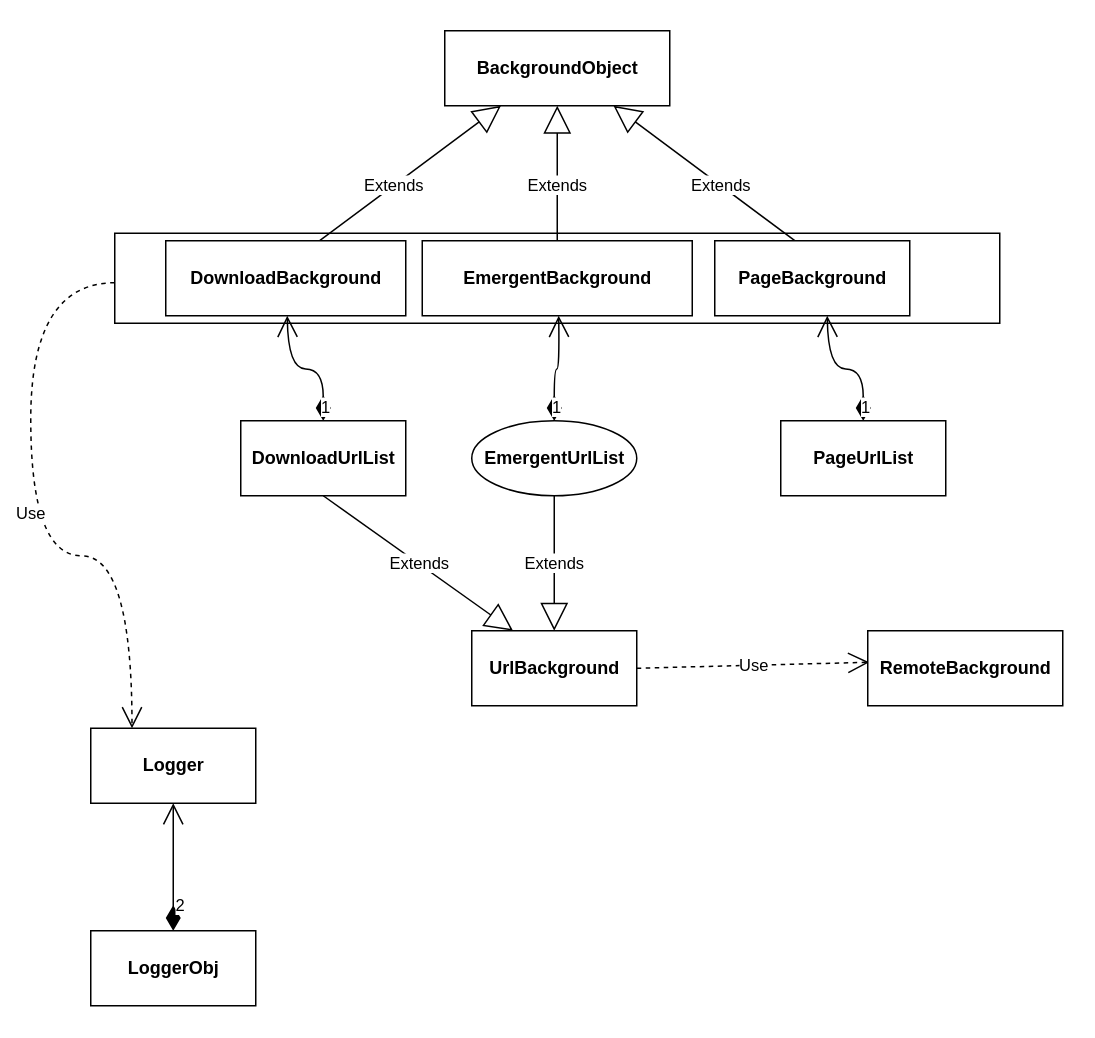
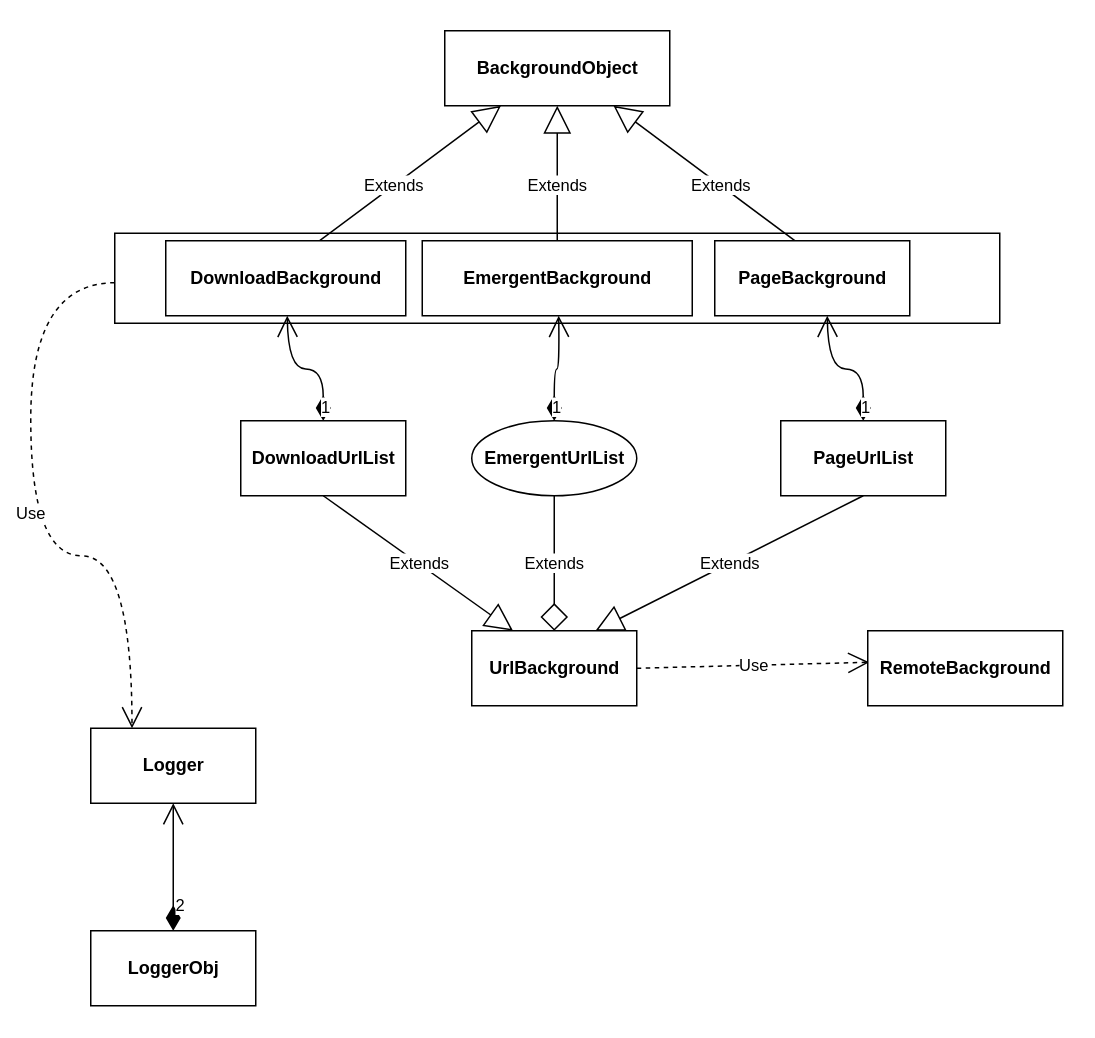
  <mxCell id="0" />
  <mxCell id="1" parent="0" />
  <mxCell id="2" value="" style="verticalLabelPosition=bottom;verticalAlign=top;html=1;shape=mxgraph.basic.rect;fillColor2=none;strokeWidth=1;size=20;indent=5;" vertex="1" parent="1"><mxGeometry x="76" y="155" width="590" height="60" as="geometry" /></mxCell>
  <mxCell id="3" value="Extends" style="endArrow=block;endSize=16;endFill=0;html=1;exitX=0.5;exitY=0;exitDx=0;exitDy=0;entryX=0.25;entryY=1;entryDx=0;entryDy=0;" edge="1" parent="1" target="13"><mxGeometry width="160" relative="1" as="geometry"><mxPoint x="191" y="176" as="sourcePoint" /><mxPoint x="325.75" y="4" as="targetPoint" /></mxGeometry></mxCell>
  <mxCell id="4" value="Extends" style="endArrow=block;endSize=16;endFill=0;html=1;exitX=0.5;exitY=0;exitDx=0;exitDy=0;" edge="1" parent="1" target="13"><mxGeometry width="160" relative="1" as="geometry"><mxPoint x="371" y="176" as="sourcePoint" /><mxPoint x="376" y="4" as="targetPoint" /></mxGeometry></mxCell>
  <mxCell id="5" value="Extends" style="endArrow=block;endSize=16;endFill=0;html=1;exitX=0.5;exitY=0;exitDx=0;exitDy=0;entryX=0.75;entryY=1;entryDx=0;entryDy=0;" edge="1" parent="1" target="13"><mxGeometry width="160" relative="1" as="geometry"><mxPoint x="551" y="176" as="sourcePoint" /><mxPoint x="426.25" y="4" as="targetPoint" /></mxGeometry></mxCell>
  <mxCell id="6" value="Extends" style="endArrow=block;endSize=16;endFill=0;html=1;entryX=0.25;entryY=0;entryDx=0;entryDy=0;exitX=0.5;exitY=1;exitDx=0;exitDy=0;" edge="1" parent="1" source="17" target="20"><mxGeometry width="160" relative="1" as="geometry"><mxPoint x="176.08" y="340" as="sourcePoint" /><mxPoint x="336" y="458" as="targetPoint" /></mxGeometry></mxCell>
- <mxCell id="7" value="Extends" style="endArrow=block;endSize=16;endFill=0;html=1;entryX=0.5;entryY=0;entryDx=0;entryDy=0;exitX=0.5;exitY=1;exitDx=0;exitDy=0;" edge="1" parent="1" source="18" target="20"><mxGeometry width="160" relative="1" as="geometry"><mxPoint x="362" y="339.012" as="sourcePoint" /><mxPoint x="376" y="458" as="targetPoint" /></mxGeometry></mxCell>
+ <mxCell id="7" value="Extends" style="endArrow=diamond;endSize=16;endFill=0;html=1;entryX=0.5;entryY=0;entryDx=0;entryDy=0;exitX=0.5;exitY=1;exitDx=0;exitDy=0;" edge="1" parent="1" source="18" target="20"><mxGeometry width="160" relative="1" as="geometry"><mxPoint x="362" y="339.012" as="sourcePoint" /><mxPoint x="376" y="458" as="targetPoint" /></mxGeometry></mxCell>
+ <mxCell id="8" value="Extends" style="endArrow=block;endSize=16;endFill=0;html=1;entryX=0.75;entryY=0;entryDx=0;entryDy=0;exitX=0.5;exitY=1;exitDx=0;exitDy=0;" edge="1" parent="1" source="19" target="20"><mxGeometry width="160" relative="1" as="geometry"><mxPoint x="562.08" y="340" as="sourcePoint" /><mxPoint x="416" y="458" as="targetPoint" /></mxGeometry></mxCell>
  <mxCell id="9" value="1" style="endArrow=open;html=1;endSize=12;startArrow=diamondThin;startSize=14;startFill=1;edgeStyle=orthogonalEdgeStyle;align=left;verticalAlign=bottom;entryX=0.5;entryY=1;entryDx=0;entryDy=0;exitX=0.5;exitY=0;exitDx=0;exitDy=0;curved=1;" edge="1" parent="1" source="17"><mxGeometry x="-1" y="3" relative="1" as="geometry"><mxPoint x="186" y="390" as="sourcePoint" /><mxPoint x="191" y="210" as="targetPoint" /></mxGeometry></mxCell>
  <mxCell id="10" value="1" style="endArrow=open;html=1;endSize=12;startArrow=diamondThin;startSize=14;startFill=1;edgeStyle=orthogonalEdgeStyle;align=left;verticalAlign=bottom;entryX=0.506;entryY=1;entryDx=0;entryDy=0;entryPerimeter=0;exitX=0.5;exitY=0;exitDx=0;exitDy=0;curved=1;" edge="1" parent="1" source="18"><mxGeometry x="-1" y="3" relative="1" as="geometry"><mxPoint x="366" y="390" as="sourcePoint" /><mxPoint x="371.96" y="210" as="targetPoint" /></mxGeometry></mxCell>
  <mxCell id="11" value="1" style="endArrow=open;html=1;endSize=12;startArrow=diamondThin;startSize=14;startFill=1;edgeStyle=orthogonalEdgeStyle;align=left;verticalAlign=bottom;entryX=0.5;entryY=1;entryDx=0;entryDy=0;exitX=0.5;exitY=0;exitDx=0;exitDy=0;curved=1;" edge="1" parent="1" source="19"><mxGeometry x="-1" y="3" relative="1" as="geometry"><mxPoint x="556" y="390" as="sourcePoint" /><mxPoint x="551" y="210" as="targetPoint" /></mxGeometry></mxCell>
  <mxCell id="12" value="Use" style="endArrow=open;endSize=12;dashed=1;html=1;entryX=0;entryY=0.5;entryDx=0;entryDy=0;exitX=1;exitY=0.5;exitDx=0;exitDy=0;" edge="1" parent="1" source="20"><mxGeometry width="160" relative="1" as="geometry"><mxPoint x="454" y="441" as="sourcePoint" /><mxPoint x="579" y="441" as="targetPoint" /></mxGeometry></mxCell>
  <mxCell id="13" value="&lt;span style=&quot;font-weight: 700&quot;&gt;BackgroundObject&lt;/span&gt;" style="html=1;" vertex="1" parent="1"><mxGeometry x="296" y="20" width="150" height="50" as="geometry" /></mxCell>
  <mxCell id="14" value="&lt;span style=&quot;font-weight: 700&quot;&gt;DownloadBackground&lt;/span&gt;" style="html=1;" vertex="1" parent="1"><mxGeometry x="110" y="160" width="160" height="50" as="geometry" /></mxCell>
  <mxCell id="15" value="&lt;span style=&quot;font-weight: 700&quot;&gt;EmergentBackground&lt;/span&gt;" style="html=1;" vertex="1" parent="1"><mxGeometry x="281" y="160" width="180" height="50" as="geometry" /></mxCell>
  <mxCell id="16" value="&lt;span style=&quot;font-weight: 700&quot;&gt;PageBackground&lt;/span&gt;" style="html=1;" vertex="1" parent="1"><mxGeometry x="476" y="160" width="130" height="50" as="geometry" /></mxCell>
  <mxCell id="17" value="&lt;span style=&quot;font-weight: 700&quot;&gt;DownloadUrlList&lt;/span&gt;" style="html=1;" vertex="1" parent="1"><mxGeometry x="160" y="280" width="110" height="50" as="geometry" /></mxCell>
  <mxCell id="18" value="&lt;span style=&quot;font-weight: 700&quot;&gt;EmergentUrlList&lt;/span&gt;" style="ellipse;html=1;" vertex="1" parent="1"><mxGeometry x="314" y="280" width="110" height="50" as="geometry" /></mxCell>
  <mxCell id="19" value="&lt;span style=&quot;font-weight: 700&quot;&gt;PageUrlList&lt;/span&gt;" style="html=1;" vertex="1" parent="1"><mxGeometry x="520" y="280" width="110" height="50" as="geometry" /></mxCell>
  <mxCell id="20" value="&lt;span style=&quot;font-weight: 700&quot;&gt;UrlBackground&lt;/span&gt;" style="html=1;" vertex="1" parent="1"><mxGeometry x="314" y="420" width="110" height="50" as="geometry" /></mxCell>
  <mxCell id="21" value="&lt;span style=&quot;font-weight: 700&quot;&gt;RemoteBackground&lt;/span&gt;" style="html=1;" vertex="1" parent="1"><mxGeometry x="578" y="420" width="130" height="50" as="geometry" /></mxCell>
  <mxCell id="22" value="&lt;span style=&quot;font-weight: 700&quot;&gt;Logger&lt;/span&gt;" style="html=1;" vertex="1" parent="1"><mxGeometry x="60" y="485" width="110" height="50" as="geometry" /></mxCell>
  <mxCell id="23" value="&lt;span style=&quot;font-weight: 700&quot;&gt;LoggerObj&lt;br&gt;&lt;/span&gt;" style="html=1;" vertex="1" parent="1"><mxGeometry x="60" y="620" width="110" height="50" as="geometry" /></mxCell>
  <mxCell id="24" value="2" style="endArrow=open;html=1;endSize=12;startArrow=diamondThin;startSize=14;startFill=1;edgeStyle=orthogonalEdgeStyle;align=left;verticalAlign=bottom;entryX=0.5;entryY=1;entryDx=0;entryDy=0;exitX=0.5;exitY=0;exitDx=0;exitDy=0;curved=1;" edge="1" parent="1" source="23" target="22"><mxGeometry x="-0.821" relative="1" as="geometry"><mxPoint x="217" y="590" as="sourcePoint" /><mxPoint x="193" y="520" as="targetPoint" /><mxPoint as="offset" /></mxGeometry></mxCell>
  <mxCell id="25" value="Use" style="endArrow=open;endSize=12;dashed=1;html=1;entryX=0.25;entryY=0;entryDx=0;entryDy=0;exitX=0;exitY=0.55;exitDx=0;exitDy=0;exitPerimeter=0;edgeStyle=orthogonalEdgeStyle;curved=1;" edge="1" parent="1" source="2" target="22"><mxGeometry width="160" relative="1" as="geometry"><mxPoint x="-21" y="360" as="sourcePoint" /><mxPoint x="-220" y="400" as="targetPoint" /><Array as="points"><mxPoint x="20" y="188" /><mxPoint x="20" y="370" /><mxPoint x="88" y="370" /></Array></mxGeometry></mxCell>
